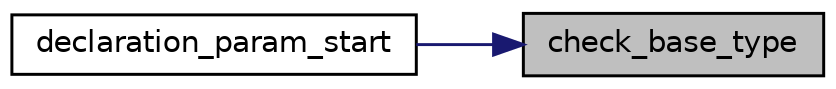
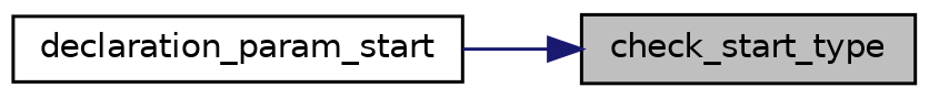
  digraph {
    rankdir=RL
    node [color=black fontname=Helvetica fontsize=10 shape=record style=filled]
-   n1 [fillcolor=grey75 fontcolor=black height=0.2 label=check_base_type width=0.4]
+   n1 [fillcolor=grey75 fontcolor=black height=0.2 label=check_start_type width=0.4]
    n2 [fillcolor=white height=0.2 label=declaration_param_start width=0.4]
    n1 -> n2 [color=midnightblue dir=back fontname=Helvetica fontsize=10 labelfontname=Helvetica labelfontsize=10 style=solid]
  }
